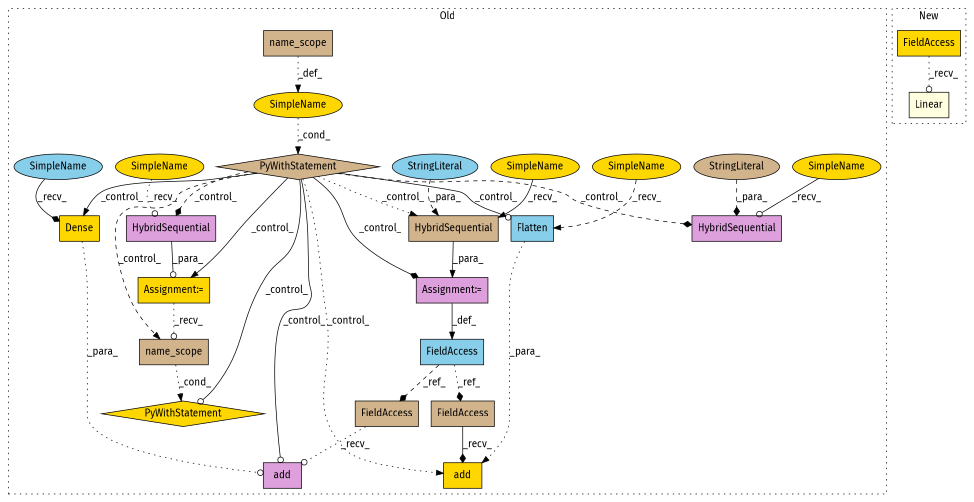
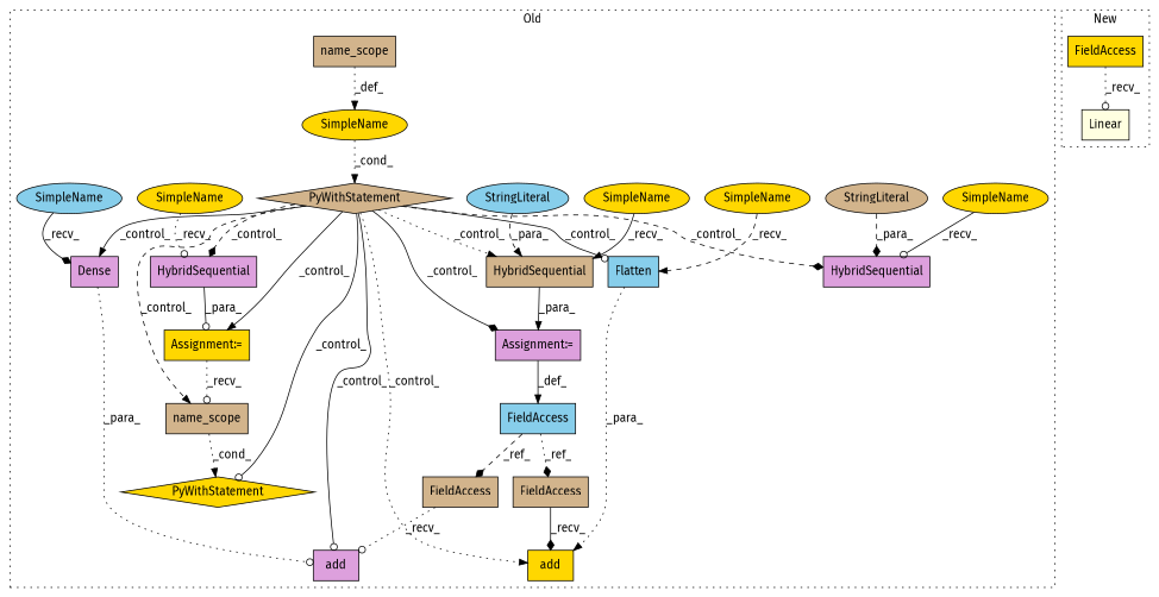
  digraph {
    fontname="Fira Sans"
    node [a=32 l=2 shape=box style=filled fillcolor=gold fontname="Fira Sans"]
    edge [style=solid arrowhead=normal fontname="Fira Sans"]
    n1 [l=9 label=Flatten s=4855 fillcolor=skyblue]
-   n2 [l="6,1" label=Dense s="4983,5008"]
+   n2 [l="6,1" label=Dense s="4983,5008" fillcolor=plum]
    n3 [l="17,1" label=HybridSequential s="4808,4827" fillcolor=tan]
    n4 [l="4,1" label=add s="4976,5009" fillcolor=plum]
    n5 [a=45 label=StringLiteral s=4825 shape=ellipse fillcolor=skyblue]
    n6 [l="17,1" label=HybridSequential s="3414,3433" fillcolor=plum]
    n7 [a=22 l=11 label=FieldAccess s=4793 fillcolor=skyblue]
    n8 [l="17,1" label=HybridSequential s="3824,3865" fillcolor=plum]
    n9 [l="4,1" label=add s="4848,4864"]
    n10 [a=104 l="10,2" label=PyWithStatement s="3876,3904" shape=diamond]
    n11 [a=42 label=SimpleName shape=ellipse l=""]
    n12 [a=104 l="10,2" label=PyWithStatement s="3360,3387" shape=diamond fillcolor=tan]
    n13 [a=45 label=StringLiteral s=3431 shape=ellipse fillcolor=tan]
    n14 [l=12 label=name_scope s=3375 fillcolor=tan]
    n15 [a=7 l=1 label="Assignment:=" s=3820]
    n16 [l=12 label=name_scope s=3892 fillcolor=tan]
    n17 [a=7 l=1 label="Assignment:=" s=4804 fillcolor=plum]
    n18 [a=22 l=11 label=FieldAccess s=4964 fillcolor=tan]
    n19 [a=22 l=11 label=FieldAccess s=4836 fillcolor=tan]
    n20 [a=42 label=SimpleName s=4805 shape=ellipse]
    n21 [a=42 label=SimpleName s=3821 shape=ellipse]
    n22 [a=42 label=SimpleName s=4852 shape=ellipse]
    n23 [a=42 label=SimpleName s=3411 shape=ellipse]
    n24 [a=42 label=SimpleName s=4980 shape=ellipse fillcolor=skyblue]
    n25 [l="7,1" label=Linear s="4770,4800" fillcolor=lightyellow]
    n26 [a=22 l=5 label=FieldAccess s=4761]
    subgraph cluster_1 {
      label=Old
      style=dotted
      n1
      n2
      n3
      n4
      n5
      n6
      n7
      n8
      n9
      n10
      n11
      n12
      n13
      n14
      n15
      n16
      n17
      n18
      n19
      n20
      n21
      n22
      n23
      n24
    }
    subgraph cluster_2 {
      label=New
      style=dotted
      n25
      n26
    }
    n1 -> n9 [label=_para_ style=dotted]
    n2 -> n4 [label=_para_ style=dotted arrowhead=odot]
    n3 -> n17 [label=_para_]
    n5 -> n3 [label=_para_ style=dashed]
    n7 -> n18 [label=_ref_ style=dashed arrowhead=diamond]
    n7 -> n19 [label=_ref_ style=dotted arrowhead=diamond]
    n8 -> n15 [label=_para_ arrowhead=odot]
    n11 -> n12 [label=_cond_ style=dotted]
    n12 -> n1 [label=_control_ arrowhead=odot]
    n12 -> n2 [label=_control_]
    n12 -> n3 [label=_control_ style=dotted]
    n12 -> n4 [label=_control_ arrowhead=odot]
    n12 -> n6 [label=_control_ style=dashed arrowhead=diamond]
    n12 -> n8 [label=_control_ style=dashed arrowhead=diamond]
    n12 -> n9 [label=_control_ style=dotted]
    n12 -> n10 [label=_control_ arrowhead=odot]
    n12 -> n15 [label=_control_]
    n12 -> n16 [label=_control_ style=dashed]
    n12 -> n17 [label=_control_ arrowhead=diamond]
    n13 -> n6 [label=_para_ style=dashed arrowhead=diamond]
    n14 -> n11 [label=_def_ style=dotted]
    n15 -> n16 [label=_recv_ style=dotted arrowhead=odot]
    n16 -> n10 [label=_cond_ style=dotted]
    n17 -> n7 [label=_def_]
    n18 -> n4 [label=_recv_ style=dotted arrowhead=odot]
    n19 -> n9 [label=_recv_ arrowhead=diamond]
    n20 -> n3 [label=_recv_]
    n21 -> n8 [label=_recv_ style=dotted arrowhead=odot]
    n22 -> n1 [label=_recv_ style=dashed]
    n23 -> n6 [label=_recv_ arrowhead=odot]
    n24 -> n2 [label=_recv_ arrowhead=diamond]
    n26 -> n25 [label=_recv_ style=dotted arrowhead=odot]
  }
